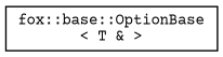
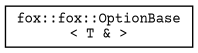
  digraph {
    rankdir=LR
    fontname="Courier Prime"
-   n1 [color=black fillcolor=white fontname="Courier Prime" fontsize=10 height=0.2 label="fox::base::OptionBase\l\< T & \>" shape=record style=filled width=0.4]
+   n1 [color=black fillcolor=white fontname="Courier Prime" fontsize=10 height=0.2 label="fox::fox::OptionBase\l\< T & \>" shape=record style=filled width=0.4]
  }
